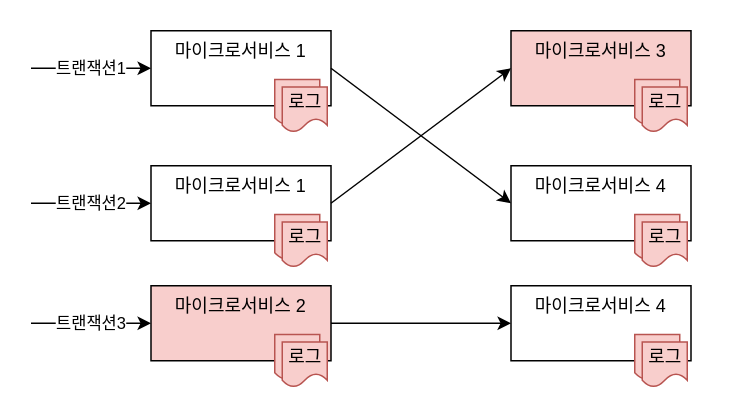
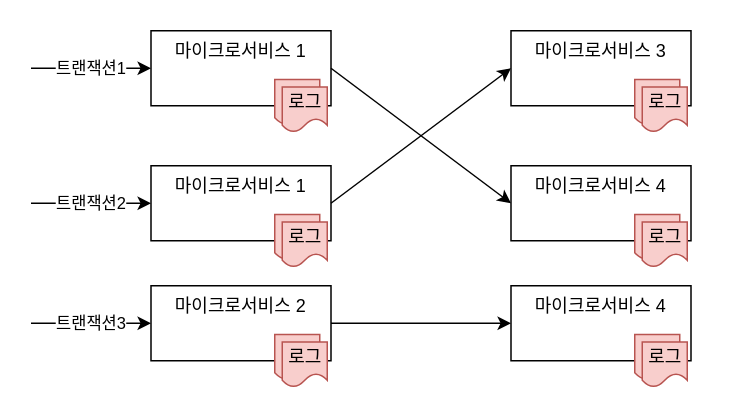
  <mxCell id="0" />
  <mxCell id="1" parent="0" />
  <mxCell id="2" value="" style="group" vertex="1" connectable="0" parent="1"><mxGeometry x="100" y="20" width="132.5" height="65" as="geometry" /></mxCell>
  <mxCell id="3" value="마이크로서비스 1" style="rounded=0;whiteSpace=wrap;html=1;verticalAlign=top;" vertex="1" parent="2"><mxGeometry width="120" height="50" as="geometry" /></mxCell>
  <mxCell id="4" value="" style="group" vertex="1" connectable="0" parent="2"><mxGeometry x="82.5" y="32.5" width="35" height="35" as="geometry" /></mxCell>
  <mxCell id="5" value="" style="group" vertex="1" connectable="0" parent="4"><mxGeometry width="35" height="35" as="geometry" /></mxCell>
  <mxCell id="6" value="" style="shape=document;whiteSpace=wrap;html=1;boundedLbl=1;fillColor=#f8cecc;strokeColor=#b85450;" vertex="1" parent="5"><mxGeometry width="30" height="30" as="geometry" /></mxCell>
  <mxCell id="7" value="로그" style="shape=document;whiteSpace=wrap;html=1;boundedLbl=1;fillColor=#f8cecc;strokeColor=#b85450;" vertex="1" parent="5"><mxGeometry x="5" y="5" width="30" height="30" as="geometry" /></mxCell>
  <mxCell id="8" value="" style="endArrow=classic;html=1;entryX=0;entryY=0.5;entryDx=0;entryDy=0;exitX=1;exitY=0.5;exitDx=0;exitDy=0;" edge="1" parent="1" source="3" target="22"><mxGeometry width="50" height="50" relative="1" as="geometry"><mxPoint x="100" y="250" as="sourcePoint" /><mxPoint x="340" y="135" as="targetPoint" /></mxGeometry></mxCell>
  <mxCell id="9" value="" style="group" vertex="1" connectable="0" parent="1"><mxGeometry x="100" y="110" width="132.5" height="65" as="geometry" /></mxCell>
  <mxCell id="10" value="마이크로서비스 1" style="rounded=0;whiteSpace=wrap;html=1;verticalAlign=top;" vertex="1" parent="9"><mxGeometry width="120" height="50" as="geometry" /></mxCell>
  <mxCell id="11" value="" style="group" vertex="1" connectable="0" parent="9"><mxGeometry x="82.5" y="32.5" width="35" height="35" as="geometry" /></mxCell>
  <mxCell id="12" value="" style="group" vertex="1" connectable="0" parent="11"><mxGeometry width="35" height="35" as="geometry" /></mxCell>
  <mxCell id="13" value="" style="shape=document;whiteSpace=wrap;html=1;boundedLbl=1;fillColor=#f8cecc;strokeColor=#b85450;" vertex="1" parent="12"><mxGeometry width="30" height="30" as="geometry" /></mxCell>
  <mxCell id="14" value="로그" style="shape=document;whiteSpace=wrap;html=1;boundedLbl=1;fillColor=#f8cecc;strokeColor=#b85450;" vertex="1" parent="12"><mxGeometry x="5" y="5" width="30" height="30" as="geometry" /></mxCell>
  <mxCell id="15" value="" style="group" vertex="1" connectable="0" parent="1"><mxGeometry x="340" y="20" width="132.5" height="65" as="geometry" /></mxCell>
- <mxCell id="16" value="마이크로서비스 3" style="rounded=0;whiteSpace=wrap;html=1;verticalAlign=top;fillColor=#f8cecc;" vertex="1" parent="15"><mxGeometry width="120" height="50" as="geometry" /></mxCell>
+ <mxCell id="16" value="마이크로서비스 3" style="rounded=0;whiteSpace=wrap;html=1;verticalAlign=top;" vertex="1" parent="15"><mxGeometry width="120" height="50" as="geometry" /></mxCell>
  <mxCell id="17" value="" style="group" vertex="1" connectable="0" parent="15"><mxGeometry x="82.5" y="32.5" width="35" height="35" as="geometry" /></mxCell>
  <mxCell id="18" value="" style="group" vertex="1" connectable="0" parent="17"><mxGeometry width="35" height="35" as="geometry" /></mxCell>
  <mxCell id="19" value="" style="shape=document;whiteSpace=wrap;html=1;boundedLbl=1;fillColor=#f8cecc;strokeColor=#b85450;" vertex="1" parent="18"><mxGeometry width="30" height="30" as="geometry" /></mxCell>
  <mxCell id="20" value="로그" style="shape=document;whiteSpace=wrap;html=1;boundedLbl=1;fillColor=#f8cecc;strokeColor=#b85450;" vertex="1" parent="18"><mxGeometry x="5" y="5" width="30" height="30" as="geometry" /></mxCell>
  <mxCell id="21" value="" style="group" vertex="1" connectable="0" parent="1"><mxGeometry x="340" y="110" width="132.5" height="65" as="geometry" /></mxCell>
  <mxCell id="22" value="마이크로서비스 4" style="rounded=0;whiteSpace=wrap;html=1;verticalAlign=top;" vertex="1" parent="21"><mxGeometry width="120" height="50" as="geometry" /></mxCell>
  <mxCell id="23" value="" style="group" vertex="1" connectable="0" parent="21"><mxGeometry x="82.5" y="32.5" width="35" height="35" as="geometry" /></mxCell>
  <mxCell id="24" value="" style="group" vertex="1" connectable="0" parent="23"><mxGeometry width="35" height="35" as="geometry" /></mxCell>
  <mxCell id="25" value="" style="shape=document;whiteSpace=wrap;html=1;boundedLbl=1;fillColor=#f8cecc;strokeColor=#b85450;" vertex="1" parent="24"><mxGeometry width="30" height="30" as="geometry" /></mxCell>
  <mxCell id="26" value="로그" style="shape=document;whiteSpace=wrap;html=1;boundedLbl=1;fillColor=#f8cecc;strokeColor=#b85450;" vertex="1" parent="24"><mxGeometry x="5" y="5" width="30" height="30" as="geometry" /></mxCell>
  <mxCell id="27" value="" style="endArrow=classic;html=1;entryX=0;entryY=0.5;entryDx=0;entryDy=0;exitX=1;exitY=0.5;exitDx=0;exitDy=0;" edge="1" parent="1" source="10" target="16"><mxGeometry width="50" height="50" relative="1" as="geometry"><mxPoint x="100" y="250" as="sourcePoint" /><mxPoint x="150" y="200" as="targetPoint" /></mxGeometry></mxCell>
  <mxCell id="28" value="트랜잭션2" style="endArrow=classic;html=1;entryX=0;entryY=0.5;entryDx=0;entryDy=0;" edge="1" parent="1" target="10"><mxGeometry width="50" height="50" relative="1" as="geometry"><mxPoint x="20" y="135" as="sourcePoint" /><mxPoint x="150" y="200" as="targetPoint" /></mxGeometry></mxCell>
  <mxCell id="29" value="트랜잭션1" style="endArrow=classic;html=1;entryX=0;entryY=0.5;entryDx=0;entryDy=0;" edge="1" parent="1" target="3"><mxGeometry width="50" height="50" relative="1" as="geometry"><mxPoint x="20" y="45" as="sourcePoint" /><mxPoint x="60" y="200" as="targetPoint" /></mxGeometry></mxCell>
  <mxCell id="30" value="" style="group" vertex="1" connectable="0" parent="1"><mxGeometry x="100" y="190" width="132.5" height="65" as="geometry" /></mxCell>
- <mxCell id="31" value="마이크로서비스 2" style="rounded=0;whiteSpace=wrap;html=1;verticalAlign=top;fillColor=#f8cecc;" vertex="1" parent="30"><mxGeometry width="120" height="50" as="geometry" /></mxCell>
+ <mxCell id="31" value="마이크로서비스 2" style="rounded=0;whiteSpace=wrap;html=1;verticalAlign=top;" vertex="1" parent="30"><mxGeometry width="120" height="50" as="geometry" /></mxCell>
  <mxCell id="32" value="" style="group" vertex="1" connectable="0" parent="30"><mxGeometry x="82.5" y="32.5" width="35" height="35" as="geometry" /></mxCell>
  <mxCell id="33" value="" style="group" vertex="1" connectable="0" parent="32"><mxGeometry width="35" height="35" as="geometry" /></mxCell>
  <mxCell id="34" value="" style="shape=document;whiteSpace=wrap;html=1;boundedLbl=1;fillColor=#f8cecc;strokeColor=#b85450;" vertex="1" parent="33"><mxGeometry width="30" height="30" as="geometry" /></mxCell>
  <mxCell id="35" value="로그" style="shape=document;whiteSpace=wrap;html=1;boundedLbl=1;fillColor=#f8cecc;strokeColor=#b85450;" vertex="1" parent="33"><mxGeometry x="5" y="5" width="30" height="30" as="geometry" /></mxCell>
  <mxCell id="36" value="" style="group" vertex="1" connectable="0" parent="1"><mxGeometry x="340" y="190" width="132.5" height="65" as="geometry" /></mxCell>
  <mxCell id="37" value="마이크로서비스 4" style="rounded=0;whiteSpace=wrap;html=1;verticalAlign=top;" vertex="1" parent="36"><mxGeometry width="120" height="50" as="geometry" /></mxCell>
  <mxCell id="38" value="" style="group" vertex="1" connectable="0" parent="36"><mxGeometry x="82.5" y="32.5" width="35" height="35" as="geometry" /></mxCell>
  <mxCell id="39" value="" style="group" vertex="1" connectable="0" parent="38"><mxGeometry width="35" height="35" as="geometry" /></mxCell>
  <mxCell id="40" value="" style="shape=document;whiteSpace=wrap;html=1;boundedLbl=1;fillColor=#f8cecc;strokeColor=#b85450;" vertex="1" parent="39"><mxGeometry width="30" height="30" as="geometry" /></mxCell>
  <mxCell id="41" value="로그" style="shape=document;whiteSpace=wrap;html=1;boundedLbl=1;fillColor=#f8cecc;strokeColor=#b85450;" vertex="1" parent="39"><mxGeometry x="5" y="5" width="30" height="30" as="geometry" /></mxCell>
  <mxCell id="42" value="트랜잭션3" style="endArrow=classic;html=1;entryX=0;entryY=0.5;entryDx=0;entryDy=0;" edge="1" target="31" parent="1"><mxGeometry width="50" height="50" relative="1" as="geometry"><mxPoint x="20" y="215" as="sourcePoint" /><mxPoint x="150" y="280" as="targetPoint" /></mxGeometry></mxCell>
  <mxCell id="43" value="" style="endArrow=classic;html=1;entryX=0;entryY=0.5;entryDx=0;entryDy=0;exitX=1;exitY=0.5;exitDx=0;exitDy=0;" edge="1" parent="1" source="31" target="37"><mxGeometry width="50" height="50" relative="1" as="geometry"><mxPoint x="10" y="330" as="sourcePoint" /><mxPoint x="60" y="280" as="targetPoint" /></mxGeometry></mxCell>
